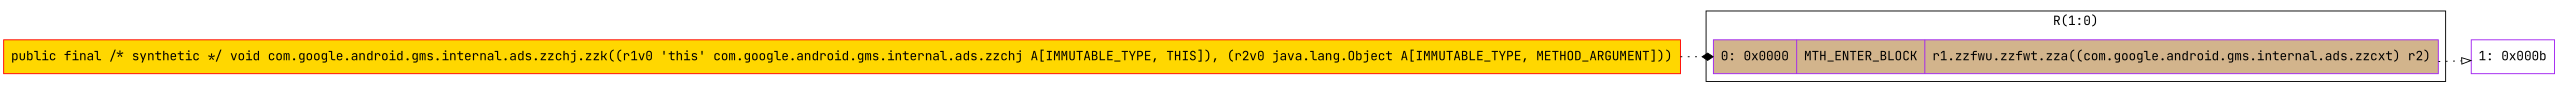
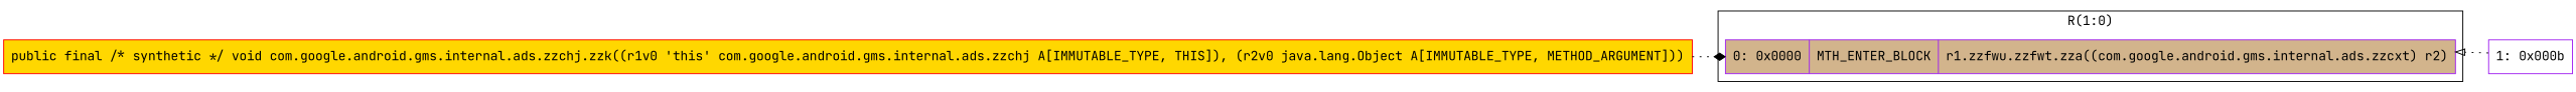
  digraph {
    rankdir=LR
    fontname="JetBrains Mono"
    node [color=purple shape=record style=filled fontname="JetBrains Mono"]
    edge [style=dotted fontname="JetBrains Mono"]
    n1 [label="{0\:\ 0x0000|MTH_ENTER_BLOCK\l|r1.zzfwu.zzfwt.zza((com.google.android.gms.internal.ads.zzcxt) r2)\l}" fillcolor=tan]
    n2 [label="{1\:\ 0x000b}" fillcolor=white]
    n3 [label="{public final \/* synthetic *\/ void com.google.android.gms.internal.ads.zzchj.zzk((r1v0 'this' com.google.android.gms.internal.ads.zzchj A[IMMUTABLE_TYPE, THIS]), (r2v0 java.lang.Object A[IMMUTABLE_TYPE, METHOD_ARGUMENT])) }" fillcolor=gold color=red]
    subgraph cluster_1 {
      label="R(1:0)"
      n1
    }
-   n1 -> n2 [arrowhead=onormal]
+   n2 -> n1 [arrowhead=onormal]
    n3 -> n1 [arrowhead=diamond]
  }
